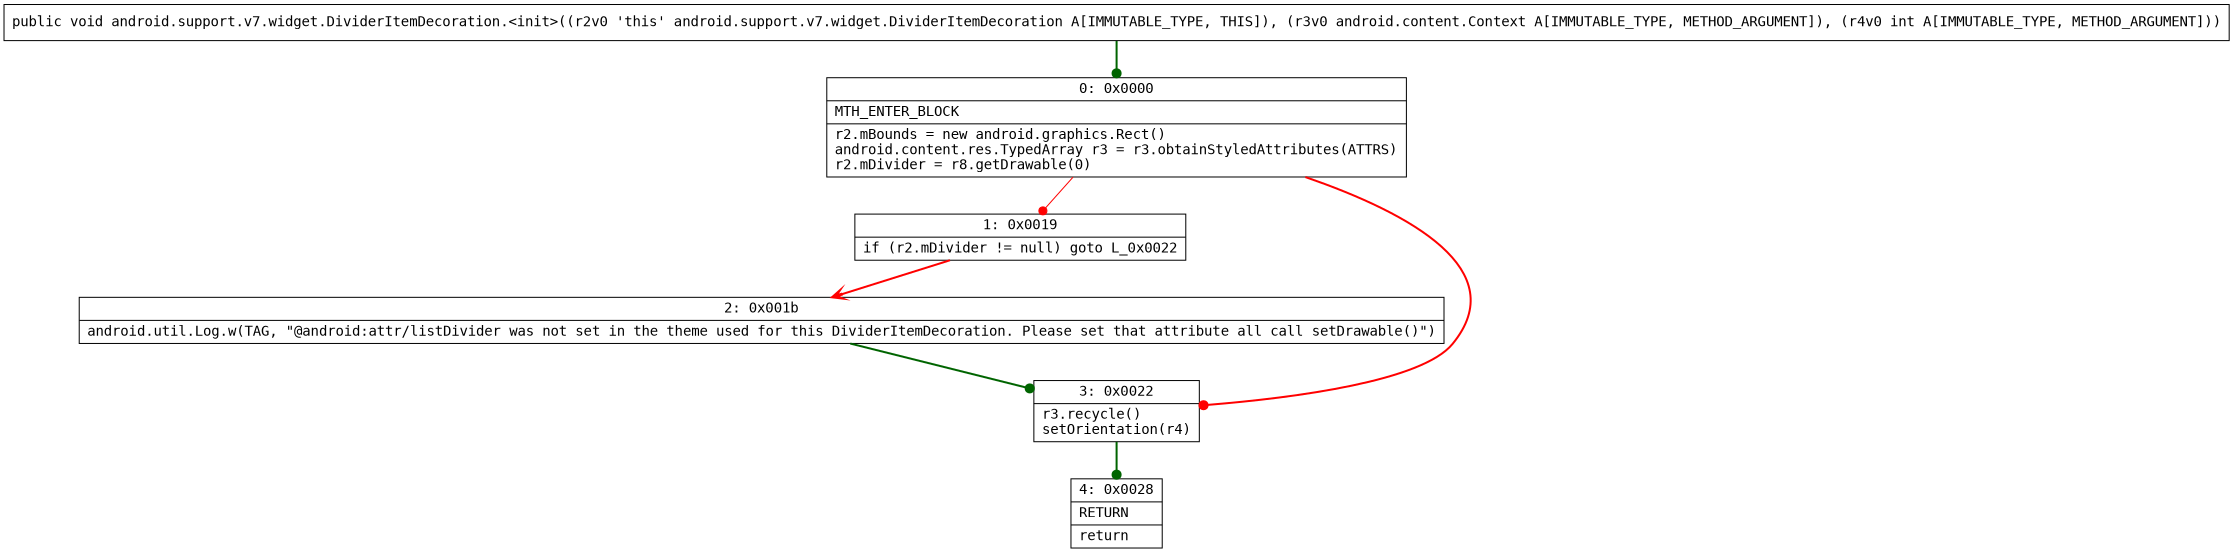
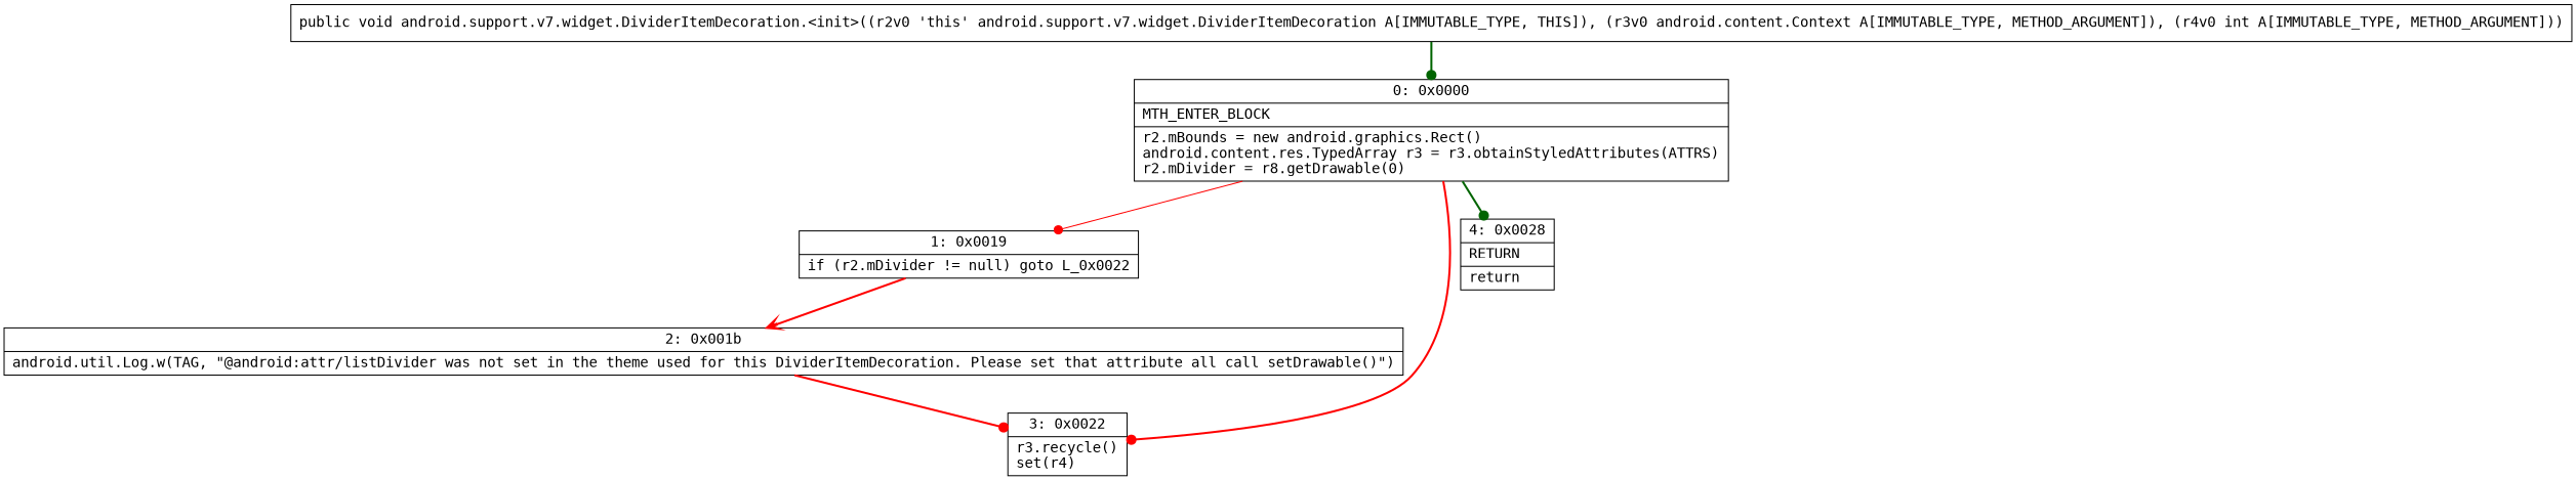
  digraph {
    fontname="DejaVu Sans Mono"
    node [fontname="DejaVu Sans Mono" shape=record]
    edge [arrowhead=dot color=red fontname="DejaVu Sans Mono" style=bold]
    n1 [label="{0\:\ 0x0000|MTH_ENTER_BLOCK\l|r2.mBounds = new android.graphics.Rect()\landroid.content.res.TypedArray r3 = r3.obtainStyledAttributes(ATTRS)\lr2.mDivider = r8.getDrawable(0)\l}"]
    n2 [label="{1\:\ 0x0019|if (r2.mDivider != null) goto L_0x0022\l}"]
-   n3 [label="{3\:\ 0x0022|r3.recycle()\lsetOrientation(r4)\l}"]
+   n3 [label="{3\:\ 0x0022|r3.recycle()\lset(r4)\l}"]
    n4 [label="{2\:\ 0x001b|android.util.Log.w(TAG, \"@android:attr\/listDivider was not set in the theme used for this DividerItemDecoration. Please set that attribute all call setDrawable()\")\l}"]
    n5 [label="{4\:\ 0x0028|RETURN\l|return\l}"]
    n6 [label="{public void android.support.v7.widget.DividerItemDecoration.\<init\>((r2v0 'this' android.support.v7.widget.DividerItemDecoration A[IMMUTABLE_TYPE, THIS]), (r3v0 android.content.Context A[IMMUTABLE_TYPE, METHOD_ARGUMENT]), (r4v0 int A[IMMUTABLE_TYPE, METHOD_ARGUMENT])) }"]
    n1 -> n2 [style=solid]
    n1 -> n3
    n2 -> n4 [arrowhead=vee]
-   n3 -> n5 [color=darkgreen]
-   n4 -> n3 [color=darkgreen]
+   n1 -> n5 [color=darkgreen]
+   n4 -> n3
    n6 -> n1 [color=darkgreen]
  }
